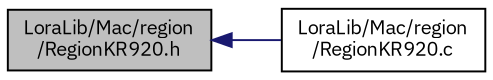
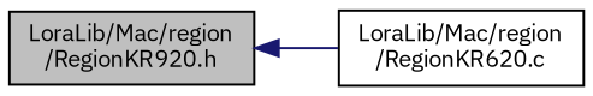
  digraph {
    rankdir=LR
    fontname="IBM Plex Sans"
    node [color=black fontname="IBM Plex Sans" fontsize=10 shape=record style=filled]
    n1 [fillcolor=grey75 fontcolor=black height=0.2 label="LoraLib/Mac/region\l/RegionKR920.h" width=0.4]
-   n2 [fillcolor=white height=0.2 label="LoraLib/Mac/region\l/RegionKR920.c" width=0.4]
+   n2 [fillcolor=white height=0.2 label="LoraLib/Mac/region\l/RegionKR620.c" width=0.4]
    n1 -> n2 [color=midnightblue dir=back fontname="IBM Plex Sans" fontsize=10 labelfontname=Helvetica labelfontsize=10 style=solid]
  }
